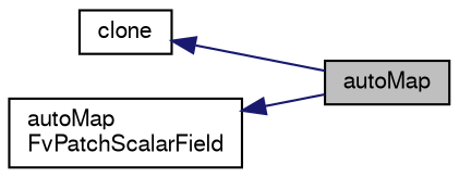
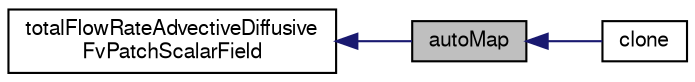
  digraph {
    rankdir=LR
    node [color=black fontname=FreeSans fontsize=10 shape=record]
    edge [color=midnightblue dir=back fontname=FreeSans fontsize=10 labelfontname=FreeSans labelfontsize=10 style=solid]
    n1 [fillcolor=grey75 fontcolor=black height=0.2 label=autoMap style=filled width=0.4]
    n2 [height=0.2 label=clone width=0.4]
-   n3 [height=0.2 label="autoMap\lFvPatchScalarField" width=0.4]
-   n2 -> n1
+   n3 [height=0.2 label="totalFlowRateAdvectiveDiffusive\lFvPatchScalarField" width=0.4]
+   n1 -> n2
    n3 -> n1
  }
